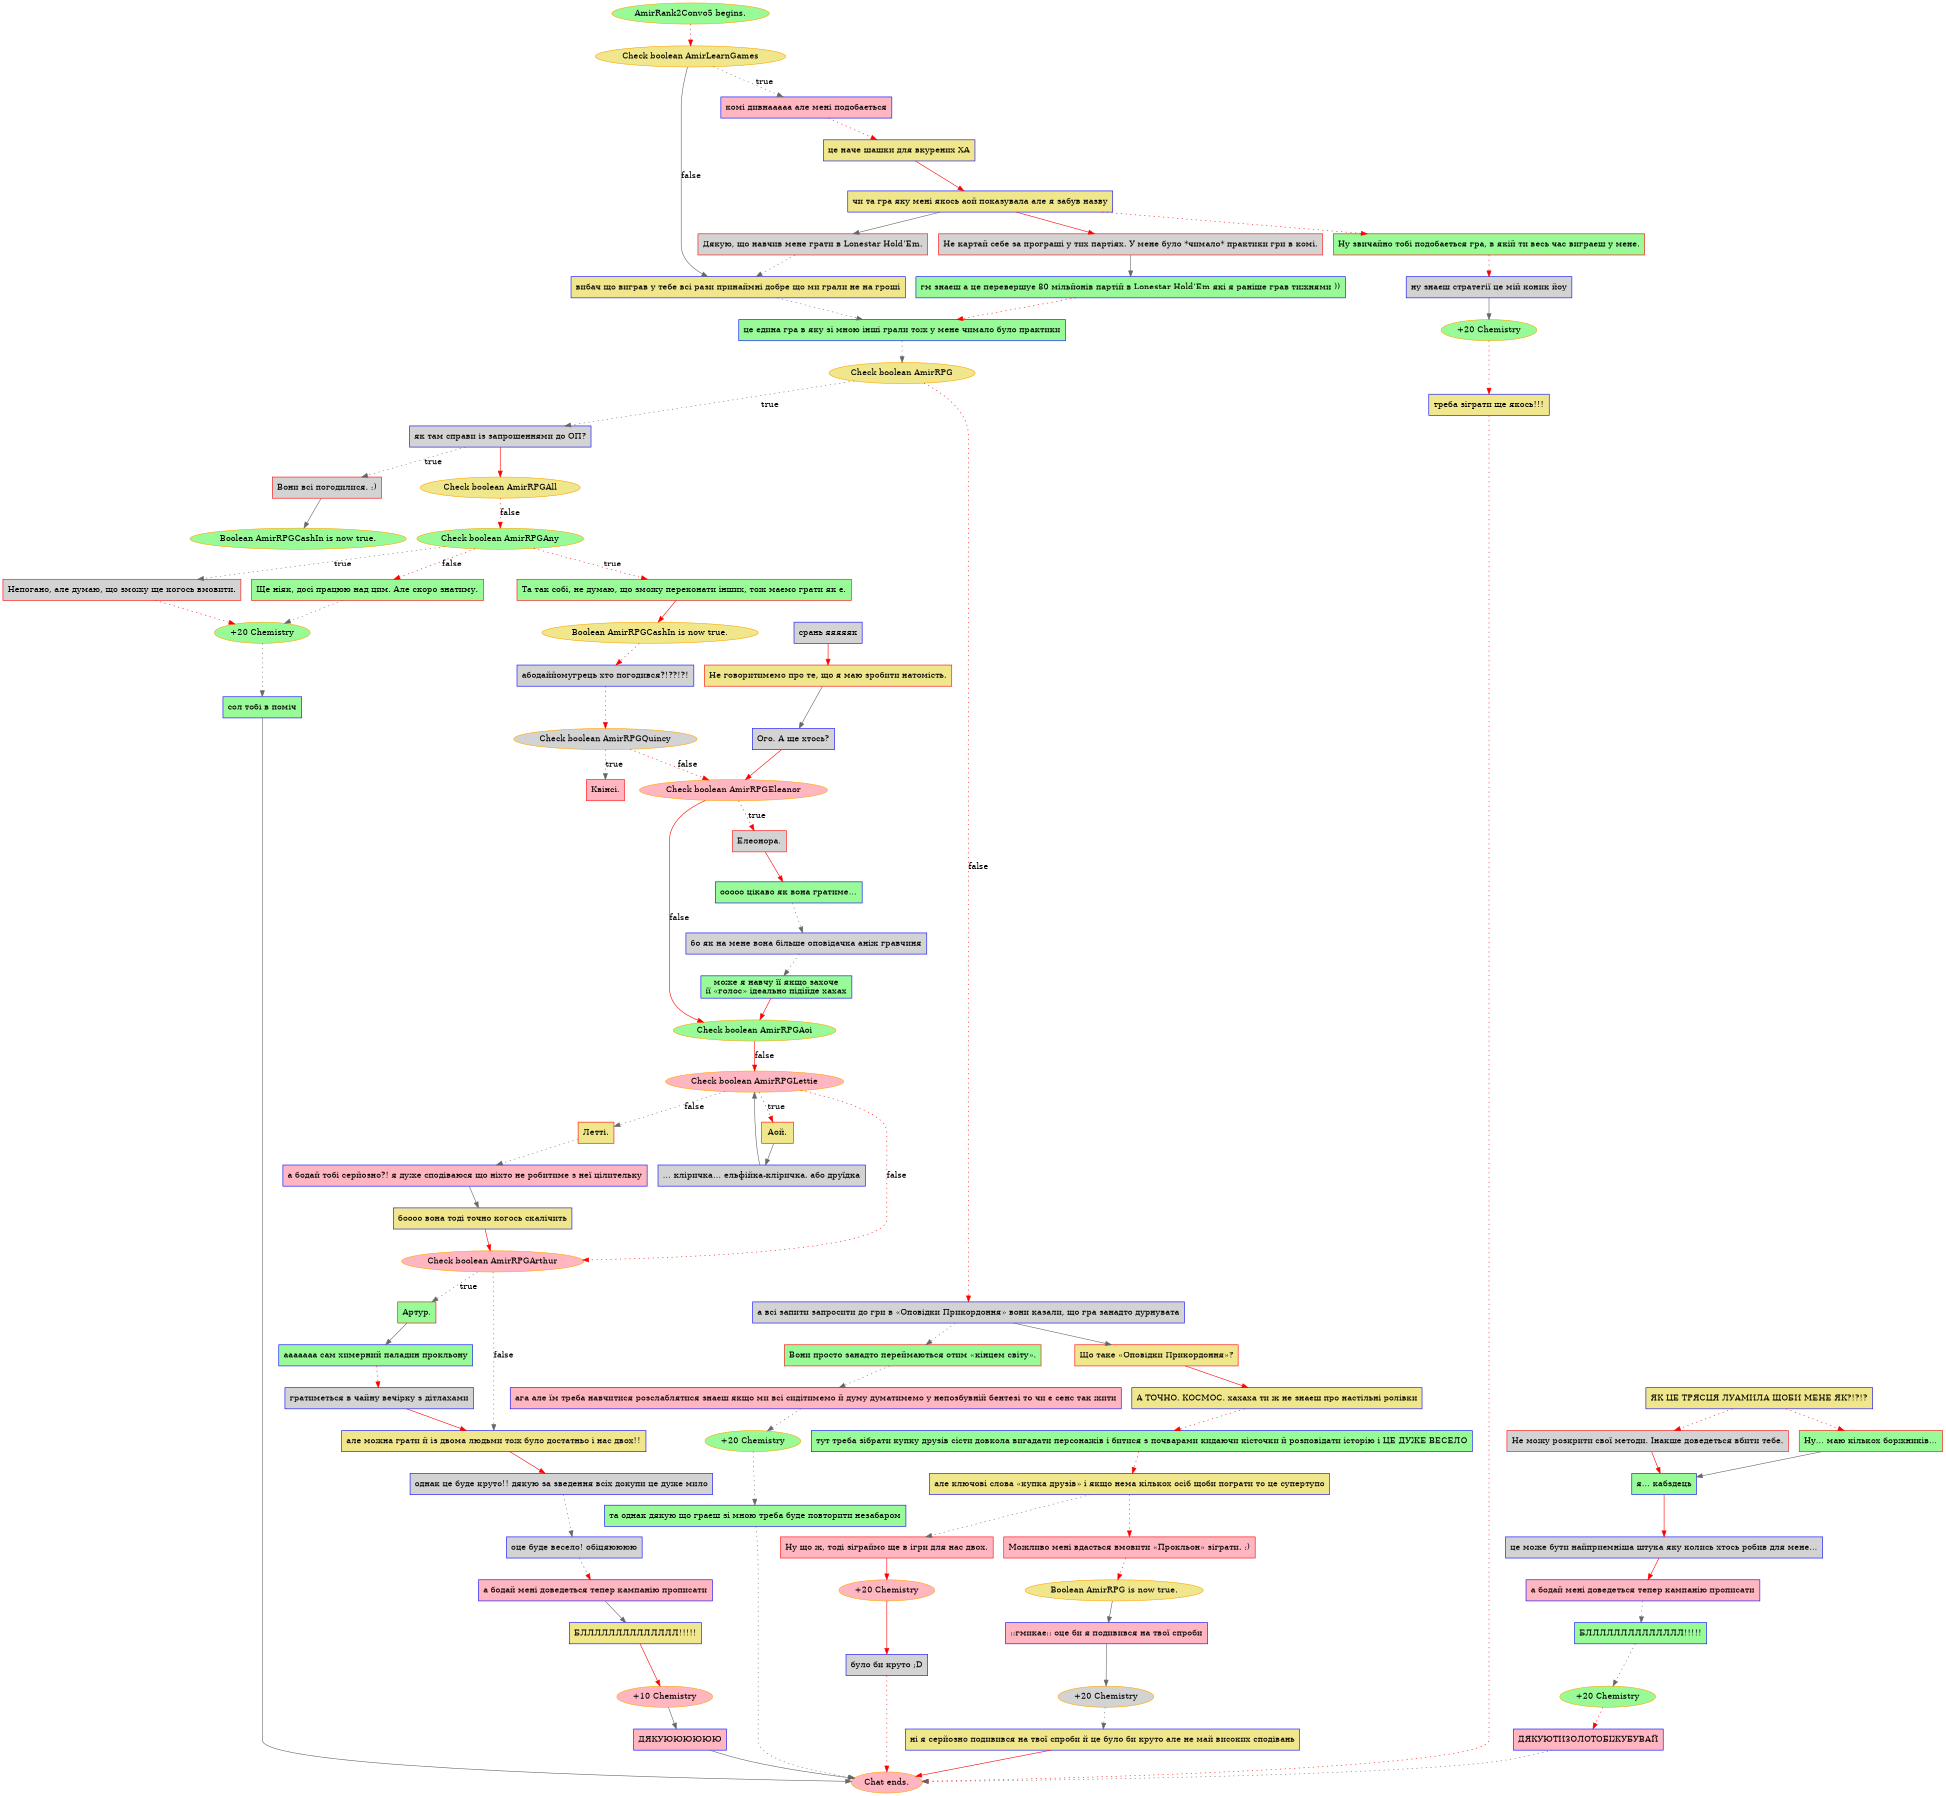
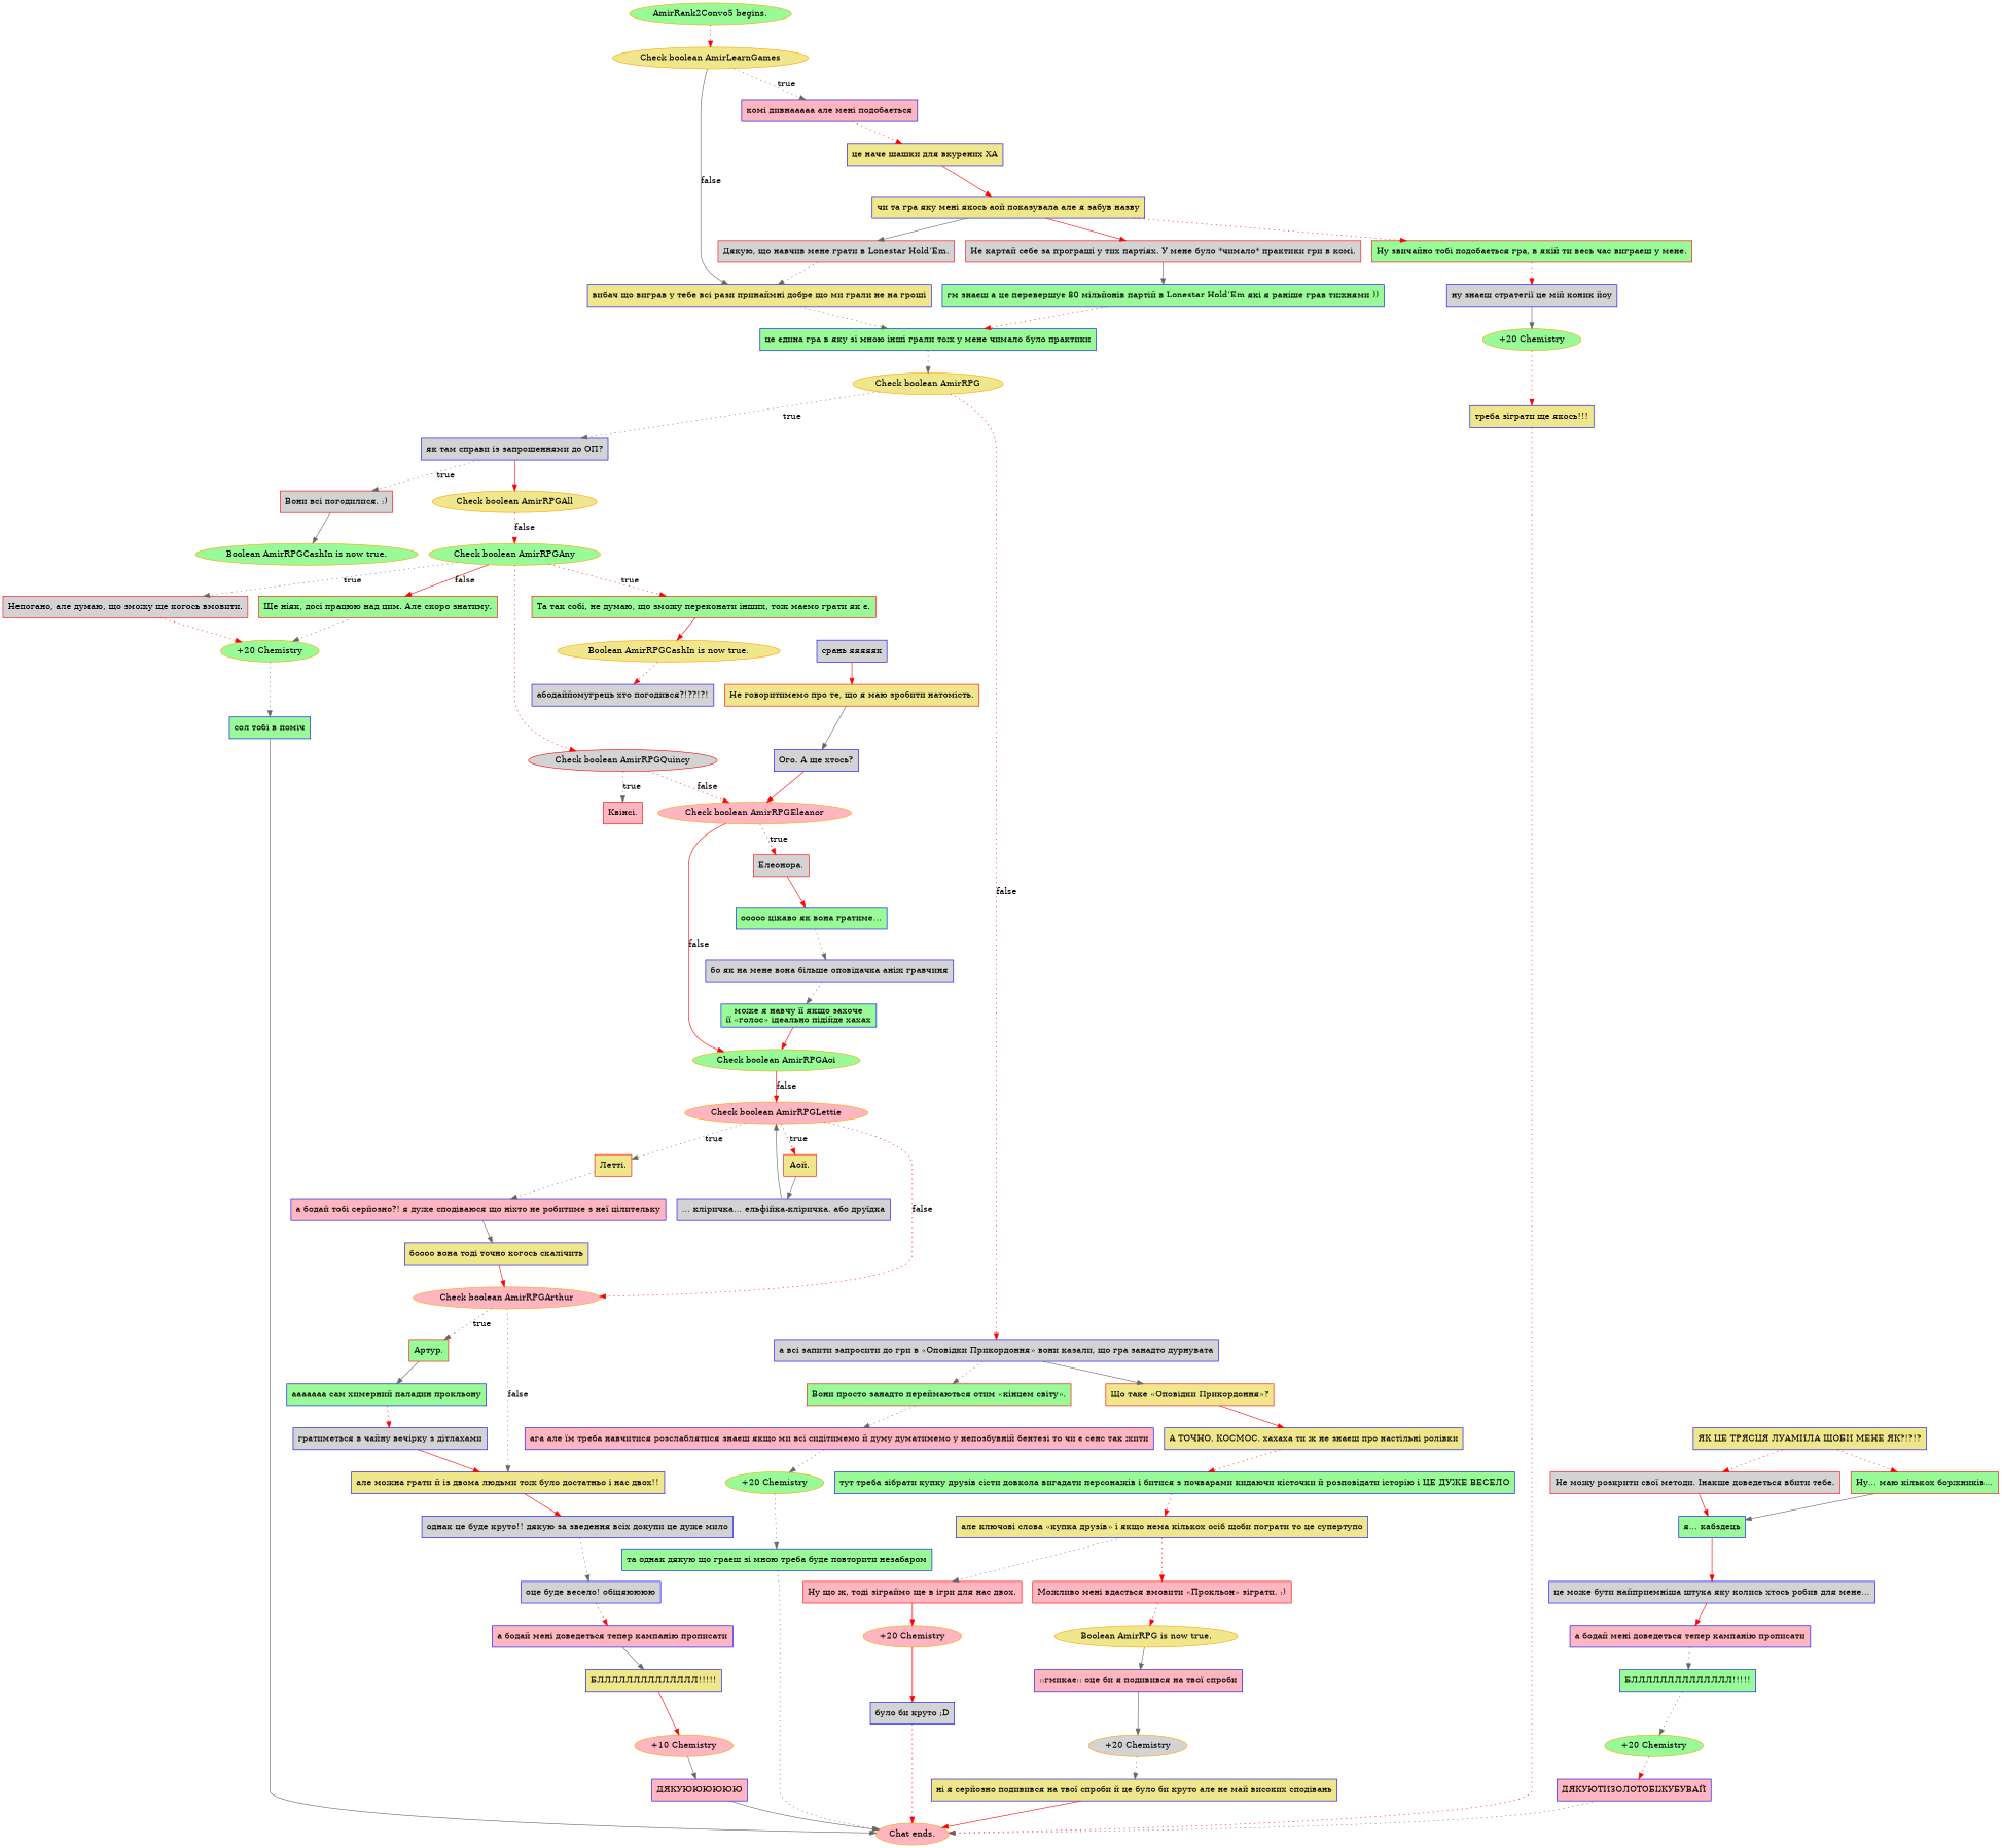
  digraph {
    node [color=blue fillcolor=palegreen style=filled shape=box]
    edge [color=red style=dotted]
    "AmirRank2Convo5 begins." [color=orange shape=""]
    n2 [color=orange fillcolor=khaki label="Check boolean AmirLearnGames" shape=""]
    n3 [fillcolor=lightpink label="комі дивнааааа але мені подобається"]
    n4 [fillcolor=khaki label="вибач що виграв у тебе всі рази принаймні добре що ми грали не на гроші"]
    n5 [fillcolor=khaki label="це наче шашки для вкурених ХА"]
    n6 [label="це єдина гра в яку зі мною інші грали тож у мене чимало було практики"]
    n7 [fillcolor=khaki label="чи та гра яку мені якось аой показувала але я забув назву"]
    n8 [color=orange fillcolor=khaki label="Check boolean AmirRPG" shape=""]
    n9 [color=red label="Ну звичайно тобі подобається гра, в якій ти весь час виграєш у мене."]
    n10 [color=red fillcolor=lightgrey label="Не картай себе за програші у тих партіях. У мене було *чимало* практики гри в комі."]
    n11 [color=red fillcolor=lightgrey label="Дякую, що навчив мене грати в Lonestar Hold’Em."]
    n12 [fillcolor=lightgrey label="як там справи із запрошеннями до ОП?"]
    n13 [fillcolor=lightgrey label="а всі запити запросити до гри в «Оповідки Прикордоння» вони казали, що гра занадто дурнувата"]
    n14 [fillcolor=lightgrey label="ну знаєш стратегії це мій коник йоу"]
    n15 [label="гм знаєш а це перевершує 80 мільйонів партій в Lonestar Hold’Em які я раніше грав тижнями ))"]
    n16 [color=orange fillcolor=khaki label="Check boolean AmirRPGAll" shape=""]
    n17 [color=red fillcolor=lightgrey label="Вони всі погодилися. :)"]
    n18 [color=red fillcolor=khaki label="Що таке «Оповідки Прикордоння»?"]
    n19 [color=red label="Вони просто занадто переймаються отим «кінцем світу»."]
    n20 [color=orange label="+20 Chemistry" shape=""]
    n21 [color=orange label="Check boolean AmirRPGAny" shape=""]
    n22 [fillcolor=khaki label="А ТОЧНО. КОСМОС. хахаха ти ж не знаєш про настільні ролівки"]
    n23 [fillcolor=lightpink label="ага але їм треба навчитися розслаблятися знаєш якщо ми всі сидітимемо й думу думатимемо у непозбувній бентезі то чи є сенс так жити"]
    n24 [fillcolor=khaki label="треба зіграти ще якось!!!"]
    n25 [color=orange label="Boolean AmirRPGCashIn is now true." shape=""]
    n26 [color=red label="Та так собі, не думаю, що зможу переконати інших, тож маємо грати як є."]
    n27 [color=red fillcolor=lightgrey label="Непогано, але думаю, що зможу ще когось вмовити."]
    n28 [color=red label="Ще ніяк, досі працюю над цим. Але скоро знатиму."]
    n29 [label="тут треба зібрати купку друзів сісти довкола вигадати персонажів і битися з почварами кидаючи кісточки й розповідати історію і ЦЕ ДУЖЕ ВЕСЕЛО"]
    n30 [color=orange label="+20 Chemistry" shape=""]
    "Chat ends." [color=orange fillcolor=lightpink shape=""]
    n32 [color=orange fillcolor=khaki label="Boolean AmirRPGCashIn is now true." shape=""]
    n33 [color=orange label="+20 Chemistry" shape=""]
    n34 [fillcolor=khaki label="але ключові слова «купка друзів» і якщо нема кількох осіб щоби пограти то це супертупо"]
    n35 [label="та однак дякую що граєш зі мною треба буде повторити незабаром"]
    n36 [fillcolor=lightgrey label="абодаййомугрець хто погодився?!??!?!"]
    n37 [label="сол тобі в поміч"]
    n38 [color=red fillcolor=lightpink label="Ну що ж, тоді зіграймо ще в ігри для нас двох."]
    n39 [color=red fillcolor=lightpink label="Можливо мені вдасться вмовити «Прокльон» зіграти. :)"]
    n40 [fillcolor=khaki label="ЯК ЦЕ ТРЯСЦЯ ЛУАМИЛА ЩОБИ МЕНЕ ЯК?!?!?"]
    n41 [color=red label="Ну… маю кількох боржників…"]
    n42 [color=red fillcolor=lightgrey label="Не можу розкрити свої методи. Інакше доведеться вбити тебе."]
-   n43 [color=orange fillcolor=lightgrey label="Check boolean AmirRPGQuincy" shape=""]
+   n43 [color=red fillcolor=lightgrey label="Check boolean AmirRPGQuincy" shape=""]
    n44 [color=orange fillcolor=lightpink label="+20 Chemistry" shape=""]
    n45 [color=orange fillcolor=khaki label="Boolean AmirRPG is now true." shape=""]
    n46 [label="я… кабздець"]
    n47 [color=red fillcolor=lightpink label="Квінсі."]
    n48 [color=orange fillcolor=lightpink label="Check boolean AmirRPGEleanor" shape=""]
    n49 [fillcolor=lightgrey label="було би круто ;D"]
    n50 [fillcolor=lightpink label="::гмикає:: оце би я подивився на твої спроби"]
    n51 [fillcolor=lightgrey label="це може бути найприємніша штука яку колись хтось робив для мене…"]
    n52 [color=red fillcolor=lightgrey label="Елеонора."]
    n53 [color=orange label="Check boolean AmirRPGAoi" shape=""]
    n54 [color=orange fillcolor=lightgrey label="+20 Chemistry" shape=""]
    n55 [fillcolor=lightpink label="а бодай мені доведеться тепер кампанію прописати"]
    n56 [fillcolor=lightgrey label="срань яяяяяк"]
    n57 [color=red fillcolor=khaki label="Не говоритимемо про те, що я маю зробити натомість."]
    n58 [label="ооооо цікаво як вона гратиме…"]
    n59 [color=orange fillcolor=lightpink label="Check boolean AmirRPGLettie" shape=""]
    n60 [fillcolor=khaki label="ні я серйозно подивився на твої спроби й це було би круто але не май високих сподівань"]
    n61 [label="БЛЛЛЛЛЛЛЛЛЛЛЛЛЛ!!!!!"]
    n62 [fillcolor=lightgrey label="Ого. А ще хтось?"]
    n63 [fillcolor=lightgrey label="бо як на мене вона більше оповідачка аніж гравчиня"]
    n64 [color=red fillcolor=khaki label="Аой."]
    n65 [fillcolor=lightgrey label="… кліричка… ельфійка-кліричка. або друїдка"]
    n66 [color=red fillcolor=khaki label="Летті."]
    n67 [color=orange fillcolor=lightpink label="Check boolean AmirRPGArthur" shape=""]
    n68 [color=orange label="+20 Chemistry" shape=""]
    n69 [label="може я навчу її якщо захоче\nїї «голос» ідеально підійде хахах"]
    n70 [fillcolor=lightpink label="а бодай тобі серйозно?! я дуже сподіваюся що ніхто не робитиме з неї цілительку"]
    n71 [color=red label="Артур."]
    n72 [fillcolor=khaki label="але можна грати й із двома людьми тож було достатньо і нас двох!!"]
    n73 [fillcolor=lightpink label="ДЯКУЮТИЗОЛОТОБІЖУБУВАЙ"]
    n74 [fillcolor=khaki label="боооо вона тоді точно когось скалічить"]
    n75 [label="ааааааа сам химерний паладин прокльону"]
    n76 [fillcolor=lightgrey label="однак це буде круто!! дякую за зведення всіх докупи це дуже мило"]
    n77 [fillcolor=lightgrey label="гратиметься в чайну вечірку з дітлахами"]
    n78 [fillcolor=lightgrey label="оце буде весело! обіцяюююю"]
    n79 [fillcolor=lightpink label="а бодай мені доведеться тепер кампанію прописати"]
    n80 [fillcolor=khaki label="БЛЛЛЛЛЛЛЛЛЛЛЛЛЛ!!!!!"]
    n81 [color=orange fillcolor=lightpink label="+10 Chemistry" shape=""]
    n82 [fillcolor=lightpink label="ДЯКУЮЮЮЮЮЮ"]
    "AmirRank2Convo5 begins." -> n2
    n2 -> n3 [color=gray40 label=true]
    n2 -> n4 [color=gray40 label=false style=solid]
    n3 -> n5
    n4 -> n6 [color=gray40]
    n5 -> n7 [style=solid]
    n6 -> n8 [color=gray40]
    n7 -> n9
    n7 -> n10 [style=solid]
    n7 -> n11 [color=gray40 style=solid]
    n8 -> n12 [color=gray40 label=true]
    n8 -> n13 [label=false]
    n9 -> n14
    n10 -> n15 [color=gray40 style=solid]
    n11 -> n4 [color=gray40]
    n12 -> n16 [style=solid]
    n12 -> n17 [color=gray40 label=true]
    n13 -> n18 [color=gray40 style=solid]
    n13 -> n19 [color=gray40]
    n14 -> n20 [color=gray40 style=solid]
    n15 -> n6
    n16 -> n21 [label=false]
    n17 -> n25 [color=gray40 style=solid]
    n18 -> n22 [style=solid]
    n19 -> n23 [color=gray40]
    n20 -> n24
    n21 -> n26 [label=true]
    n21 -> n27 [color=gray40 label=true]
-   n21 -> n28 [label=false]
+   n21 -> n28 [label=false style=solid]
    n22 -> n29
    n23 -> n30 [color=gray40]
    n24 -> "Chat ends."
    n26 -> n32 [style=solid]
    n27 -> n33
    n28 -> n33 [color=gray40]
    n29 -> n34
    n30 -> n35 [color=gray40]
    n32 -> n36
    n33 -> n37 [color=gray40]
    n34 -> n38 [color=gray40]
    n34 -> n39
    n35 -> "Chat ends." [color=gray40]
-   n36 -> n43
+   n21 -> n43
    n37 -> "Chat ends." [color=gray40 style=solid]
    n38 -> n44 [style=solid]
    n39 -> n45
    n40 -> n41
    n40 -> n42
    n41 -> n46 [color=gray40 style=solid]
    n42 -> n46 [style=solid]
    n43 -> n47 [color=gray40 label=true]
    n43 -> n48 [label=false]
    n44 -> n49 [style=solid]
    n45 -> n50 [color=gray40 style=solid]
    n46 -> n51 [style=solid]
    n48 -> n52 [label=true]
    n48 -> n53 [label=false style=solid]
    n49 -> "Chat ends."
    n50 -> n54 [color=gray40 style=solid]
    n51 -> n55 [style=solid]
    n52 -> n58 [style=solid]
    n53 -> n59 [label=false style=solid]
    n54 -> n60 [color=gray40]
    n55 -> n61 [color=gray40]
    n56 -> n57 [style=solid]
    n57 -> n62 [color=gray40 style=solid]
    n58 -> n63 [color=gray40]
    n59 -> n64 [label=true]
-   n59 -> n66 [color=gray40 label=false]
+   n59 -> n66 [color=gray40 label=true]
    n59 -> n67 [label=false]
    n60 -> "Chat ends." [style=solid]
    n61 -> n68 [color=gray40]
    n62 -> n48 [style=solid]
    n63 -> n69 [color=gray40]
    n64 -> n65 [color=gray40 style=solid]
    n65 -> n59 [color=gray40 style=solid]
    n66 -> n70 [color=gray40]
    n67 -> n71 [color=gray40 label=true]
    n67 -> n72 [color=gray40 label=false]
    n68 -> n73
    n69 -> n53 [style=solid]
    n70 -> n74 [color=gray40 style=solid]
    n71 -> n75 [color=gray40 style=solid]
    n72 -> n76 [style=solid]
    n73 -> "Chat ends." [color=gray40]
    n74 -> n67 [style=solid]
    n75 -> n77
    n76 -> n78 [color=gray40]
    n77 -> n72 [style=solid]
    n78 -> n79
    n79 -> n80 [color=gray40 style=solid]
    n80 -> n81 [style=solid]
    n81 -> n82 [color=gray40 style=solid]
    n82 -> "Chat ends." [color=gray40 style=solid]
  }
